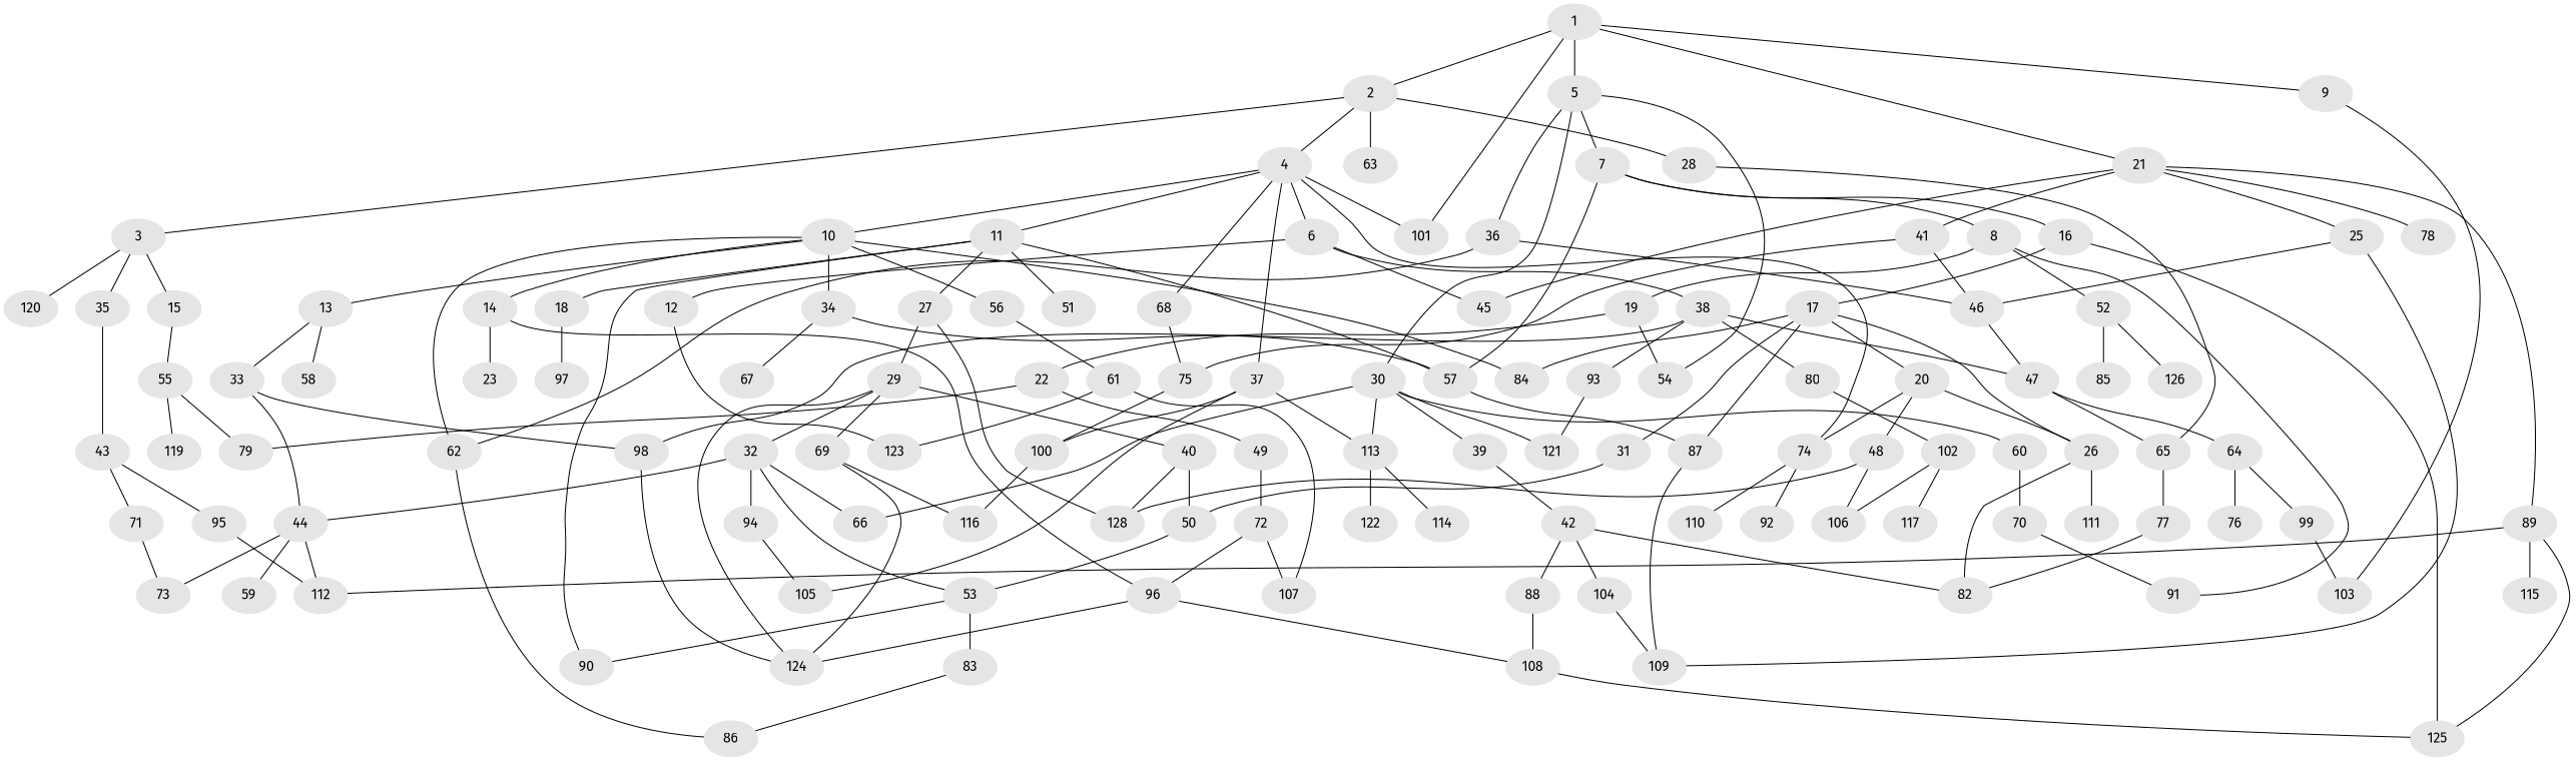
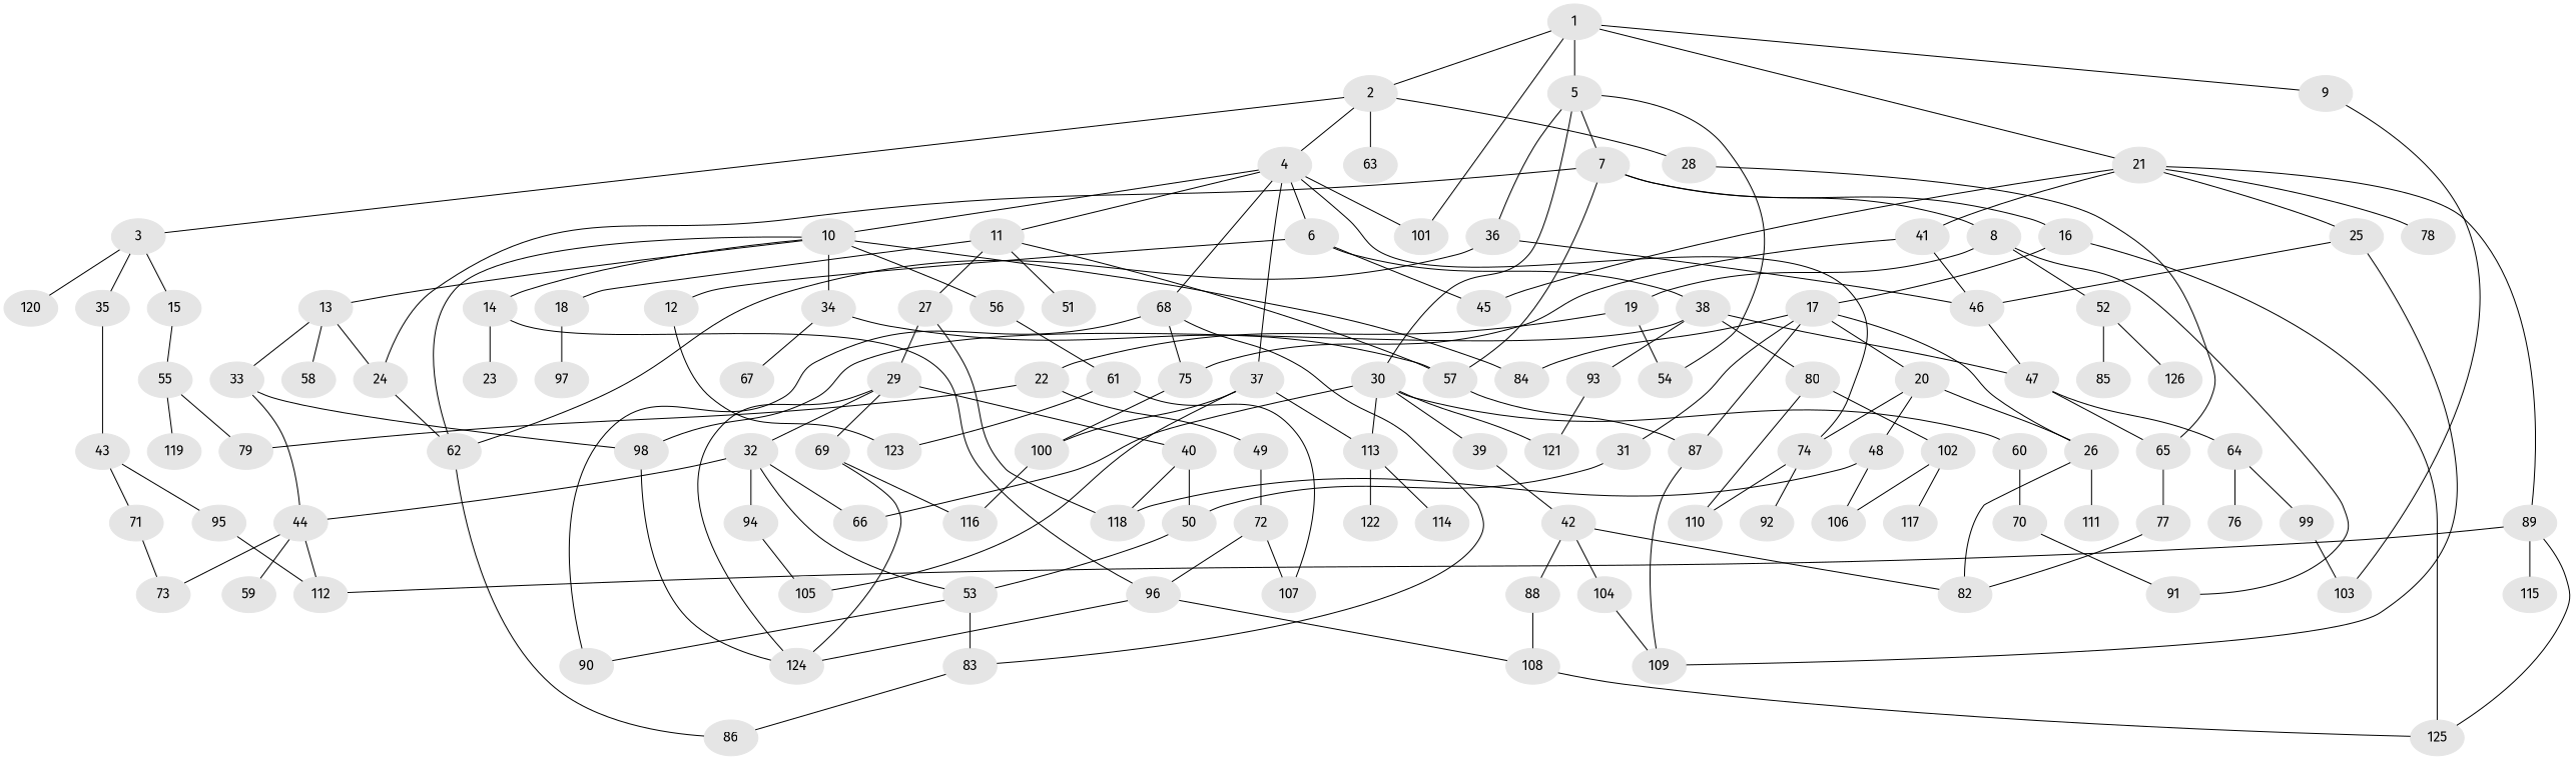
  graph {
    fontname="Fira Sans"
    node [color=gray90 fontname="Fira Sans" style=filled]
    edge [fontname="Fira Sans"]
    1
    2
    5
    9
    21
    101
    3
    4
    28
    63
    7
    30
    36
    54
    103
    45
    25
    41
    78
    89
    15
    35
    120
    6
    10
    11
    37
    68
    74
    65
    55
    43
    12
    38
    13
    14
    34
    56
    62
    84
    57
    18
    27
    51
    90
    113
    100
    105
    75
    83
    92
    110
    8
    16
+   24
    39
    60
    66
    121
    46
    123
    98
    47
    80
    93
    19
    52
    91
    125
    17
    87
    22
    85
    126
    33
    58
    23
    96
    67
    61
    86
    97
    29
-   118 [label=128]
+   118
    44
    124
    108
    79
    119
    20
    26
    31
    48
    82
    111
    50
    109
    49
    106
    112
    115
    72
    32
    40
    69
    77
    53
    94
    116
    42
    70
    114
    122
    59
    73
    71
    95
    64
    102
    88
    104
    99
    76
    107
    117
    1 -- 2
    1 -- 5
    1 -- 9
    1 -- 21
    1 -- 101
    2 -- 3
    2 -- 4
    2 -- 28
    2 -- 63
    5 -- 7
    5 -- 30
    5 -- 36
    5 -- 54
    9 -- 103
    21 -- 45
    21 -- 25
    21 -- 41
    21 -- 78
    21 -- 89
    3 -- 15
    3 -- 35
    3 -- 120
    4 -- 101
    4 -- 6
    4 -- 10
    4 -- 11
    4 -- 37
    4 -- 68
    4 -- 74
    28 -- 65
    7 -- 57
    7 -- 8
    7 -- 16
+   7 -- 24
    30 -- 113
    30 -- 39
    30 -- 60
    30 -- 66
    30 -- 121
    36 -- 62
    36 -- 46
    25 -- 46
    25 -- 109
    41 -- 75
    41 -- 46
    89 -- 125
    89 -- 112
    89 -- 115
    15 -- 55
    35 -- 43
    6 -- 45
    6 -- 12
    6 -- 38
    10 -- 13
    10 -- 14
    10 -- 34
    10 -- 56
    10 -- 62
    10 -- 84
    11 -- 57
    11 -- 18
    11 -- 27
    11 -- 51
-   11 -- 90
+   68 -- 90
    37 -- 113
    37 -- 100
    37 -- 105
    68 -- 75
+   68 -- 83
    74 -- 92
    74 -- 110
    65 -- 77
    55 -- 79
    55 -- 119
    43 -- 71
    43 -- 95
    12 -- 123
    38 -- 98
    38 -- 47
    38 -- 80
    38 -- 93
+   13 -- 24
    13 -- 33
    13 -- 58
    14 -- 23
    14 -- 96
    34 -- 57
    34 -- 67
    56 -- 61
    62 -- 86
    57 -- 87
    18 -- 97
    27 -- 29
    27 -- 118
    113 -- 114
    113 -- 122
    100 -- 116
    75 -- 100
    83 -- 86
    8 -- 19
    8 -- 52
    8 -- 91
    16 -- 125
    16 -- 17
+   24 -- 62
    39 -- 42
    60 -- 70
    46 -- 47
    98 -- 124
    47 -- 65
    47 -- 64
+   80 -- 110
    80 -- 102
    93 -- 121
    19 -- 54
    19 -- 22
    52 -- 85
    52 -- 126
    17 -- 84
    17 -- 87
    17 -- 20
    17 -- 26
    17 -- 31
    87 -- 109
    22 -- 79
    22 -- 49
    33 -- 98
    33 -- 44
    96 -- 124
    96 -- 108
    61 -- 123
    61 -- 107
    29 -- 124
    29 -- 32
    29 -- 40
    29 -- 69
    44 -- 112
    44 -- 59
    44 -- 73
    108 -- 125
    20 -- 74
    20 -- 26
    20 -- 48
    26 -- 82
    26 -- 111
    31 -- 50
    48 -- 118
    48 -- 106
    50 -- 53
    49 -- 72
    72 -- 96
    72 -- 107
    32 -- 66
    32 -- 44
    32 -- 53
    32 -- 94
    40 -- 118
    40 -- 50
    69 -- 124
    69 -- 116
    77 -- 82
    53 -- 90
    53 -- 83
    94 -- 105
    42 -- 82
    42 -- 88
    42 -- 104
    70 -- 91
    71 -- 73
    95 -- 112
    64 -- 99
    64 -- 76
    102 -- 106
    102 -- 117
    88 -- 108
    104 -- 109
    99 -- 103
  }
